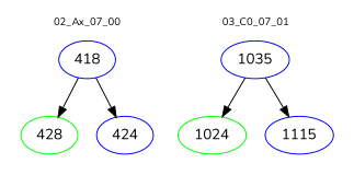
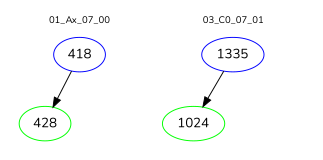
  digraph {
    fontname=Nunito
    node [color=blue fontname=Nunito]
    edge [color=black fontname=Nunito]
    n1 [label=418]
    n2 [color=green label=428]
-   n3 [label=424]
-   n4 [label=1035]
+   n4 [label=1335]
    n5 [color=green label=1024]
-   n6 [label=1115]
    subgraph cluster_1 {
      color=white
      fontsize=10
-     label="02_Ax_07_00"
+     label="01_Ax_07_00"
      n1
      n2
-     n3
    }
    subgraph cluster_2 {
      color=white
      fontsize=10
      label="03_C0_07_01"
      n4
      n5
-     n6
    }
    n1 -> n2
-   n1 -> n3
    n4 -> n5
-   n4 -> n6
  }
